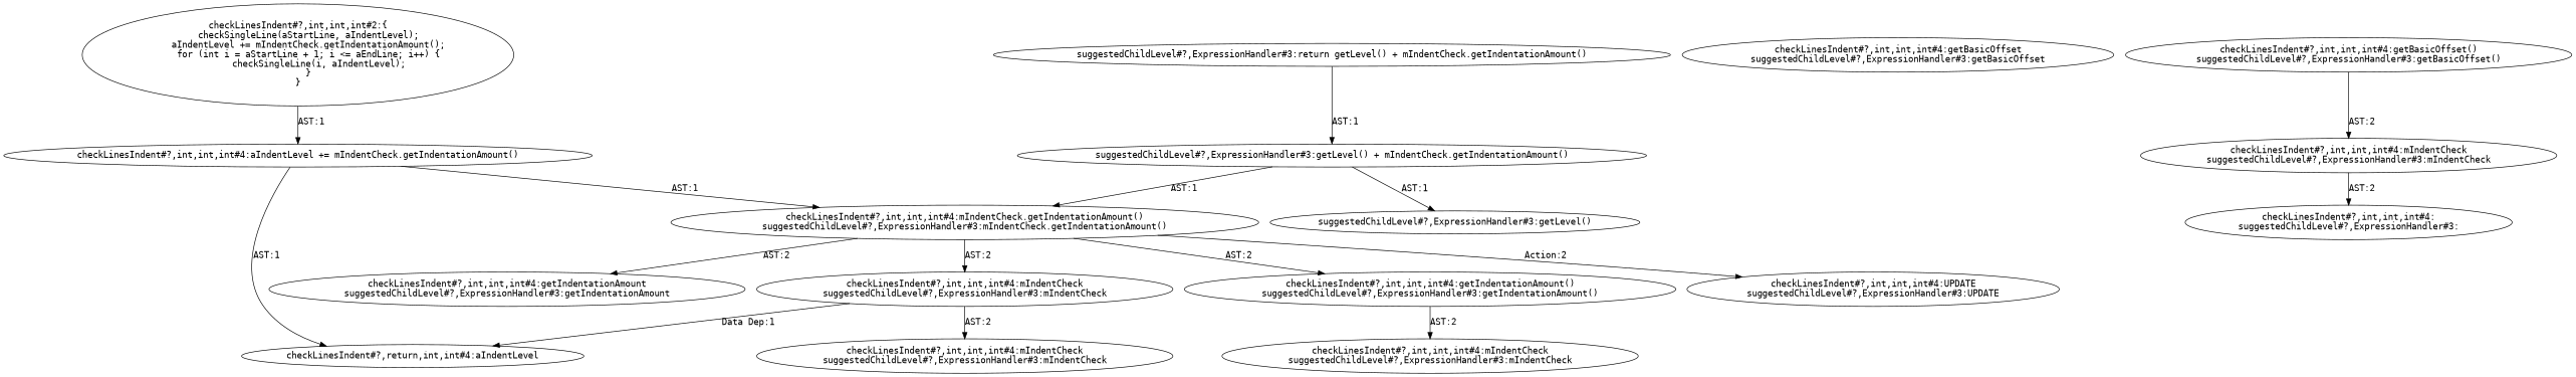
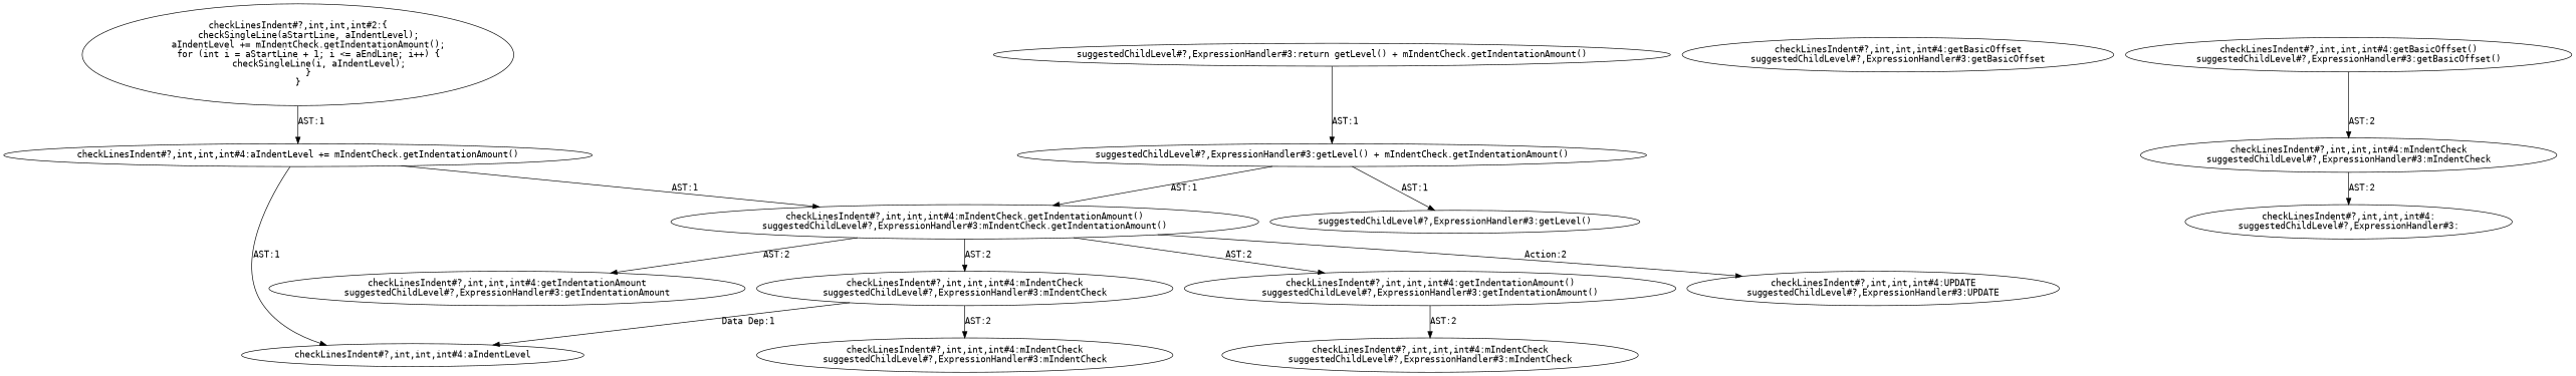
  digraph {
    fontname="DejaVu Sans Mono"
    node [shape=ellipse fontname="DejaVu Sans Mono"]
    edge [fontname="DejaVu Sans Mono"]
    n1 [label="checkLinesIndent#?,int,int,int#4:UPDATE\nsuggestedChildLevel#?,ExpressionHandler#3:UPDATE"]
    n2 [label="checkLinesIndent#?,int,int,int#4:mIndentCheck.getIndentationAmount()\nsuggestedChildLevel#?,ExpressionHandler#3:mIndentCheck.getIndentationAmount()"]
    n3 [label="checkLinesIndent#?,int,int,int#4:getIndentationAmount\nsuggestedChildLevel#?,ExpressionHandler#3:getIndentationAmount"]
    n4 [label="checkLinesIndent#?,int,int,int#4:mIndentCheck\nsuggestedChildLevel#?,ExpressionHandler#3:mIndentCheck"]
    n5 [label="checkLinesIndent#?,int,int,int#4:getIndentationAmount()\nsuggestedChildLevel#?,ExpressionHandler#3:getIndentationAmount()"]
    n6 [label="checkLinesIndent#?,int,int,int#4:aIndentLevel += mIndentCheck.getIndentationAmount()"]
-   n7 [label="checkLinesIndent#?,return,int,int#4:aIndentLevel"]
+   n7 [label="checkLinesIndent#?,int,int,int#4:aIndentLevel"]
    n8 [label="checkLinesIndent#?,int,int,int#2:\{\n    checkSingleLine(aStartLine, aIndentLevel);\n    aIndentLevel += mIndentCheck.getIndentationAmount();\n    for (int i = aStartLine + 1; i <= aEndLine; i++) \{\n        checkSingleLine(i, aIndentLevel);\n    \}\n\}"]
    n9 [label="checkLinesIndent#?,int,int,int#4:mIndentCheck\nsuggestedChildLevel#?,ExpressionHandler#3:mIndentCheck"]
    n10 [label="checkLinesIndent#?,int,int,int#4:mIndentCheck\nsuggestedChildLevel#?,ExpressionHandler#3:mIndentCheck"]
    n11 [label="checkLinesIndent#?,int,int,int#4:getBasicOffset\nsuggestedChildLevel#?,ExpressionHandler#3:getBasicOffset"]
    n12 [label="checkLinesIndent#?,int,int,int#4:getBasicOffset()\nsuggestedChildLevel#?,ExpressionHandler#3:getBasicOffset()"]
    n13 [label="checkLinesIndent#?,int,int,int#4:mIndentCheck\nsuggestedChildLevel#?,ExpressionHandler#3:mIndentCheck"]
    n14 [label="checkLinesIndent#?,int,int,int#4:\nsuggestedChildLevel#?,ExpressionHandler#3:"]
    n15 [label="suggestedChildLevel#?,ExpressionHandler#3:getLevel() + mIndentCheck.getIndentationAmount()"]
    n16 [label="suggestedChildLevel#?,ExpressionHandler#3:getLevel()"]
    n17 [label="suggestedChildLevel#?,ExpressionHandler#3:return getLevel() + mIndentCheck.getIndentationAmount()"]
    n2 -> n1 [label="Action:2"]
    n2 -> n3 [label="AST:2"]
    n2 -> n4 [label="AST:2"]
    n2 -> n5 [label="AST:2"]
    n4 -> n7 [label="Data Dep:1"]
    n4 -> n9 [label="AST:2"]
    n5 -> n10 [label="AST:2"]
    n6 -> n2 [label="AST:1"]
    n6 -> n7 [label="AST:1"]
    n8 -> n6 [label="AST:1"]
    n12 -> n13 [label="AST:2"]
    n13 -> n14 [label="AST:2"]
    n15 -> n2 [label="AST:1"]
    n15 -> n16 [label="AST:1"]
    n17 -> n15 [label="AST:1"]
  }
